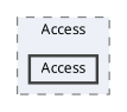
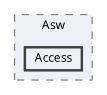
  digraph {
    compound=true
    fontname="Noto Sans"
    n1 [color=grey25 fillcolor="#edf0f7" fontname="Noto Sans" fontsize=10 height=0.2 label=Access shape=box style="filled,bold" width=0.4]
    subgraph cluster_1 {
      bgcolor="#edf0f7"
      fontsize=10
-     label=Access
+     label=Asw
      pencolor=grey50
      style="filled,dashed"
      n1
    }
  }
